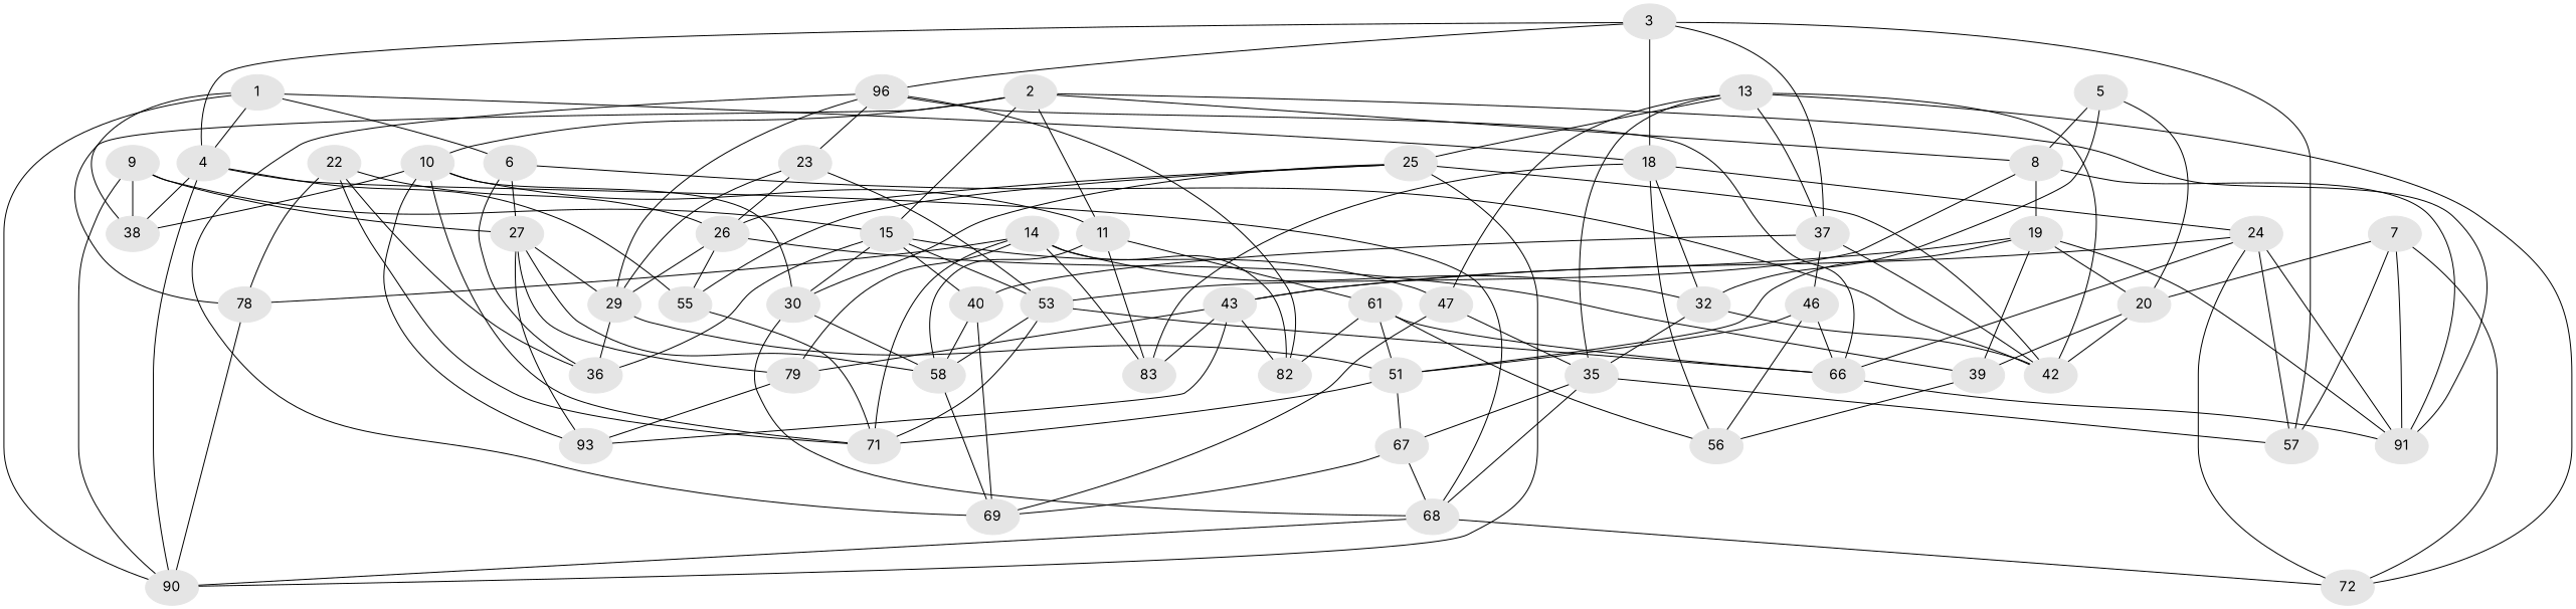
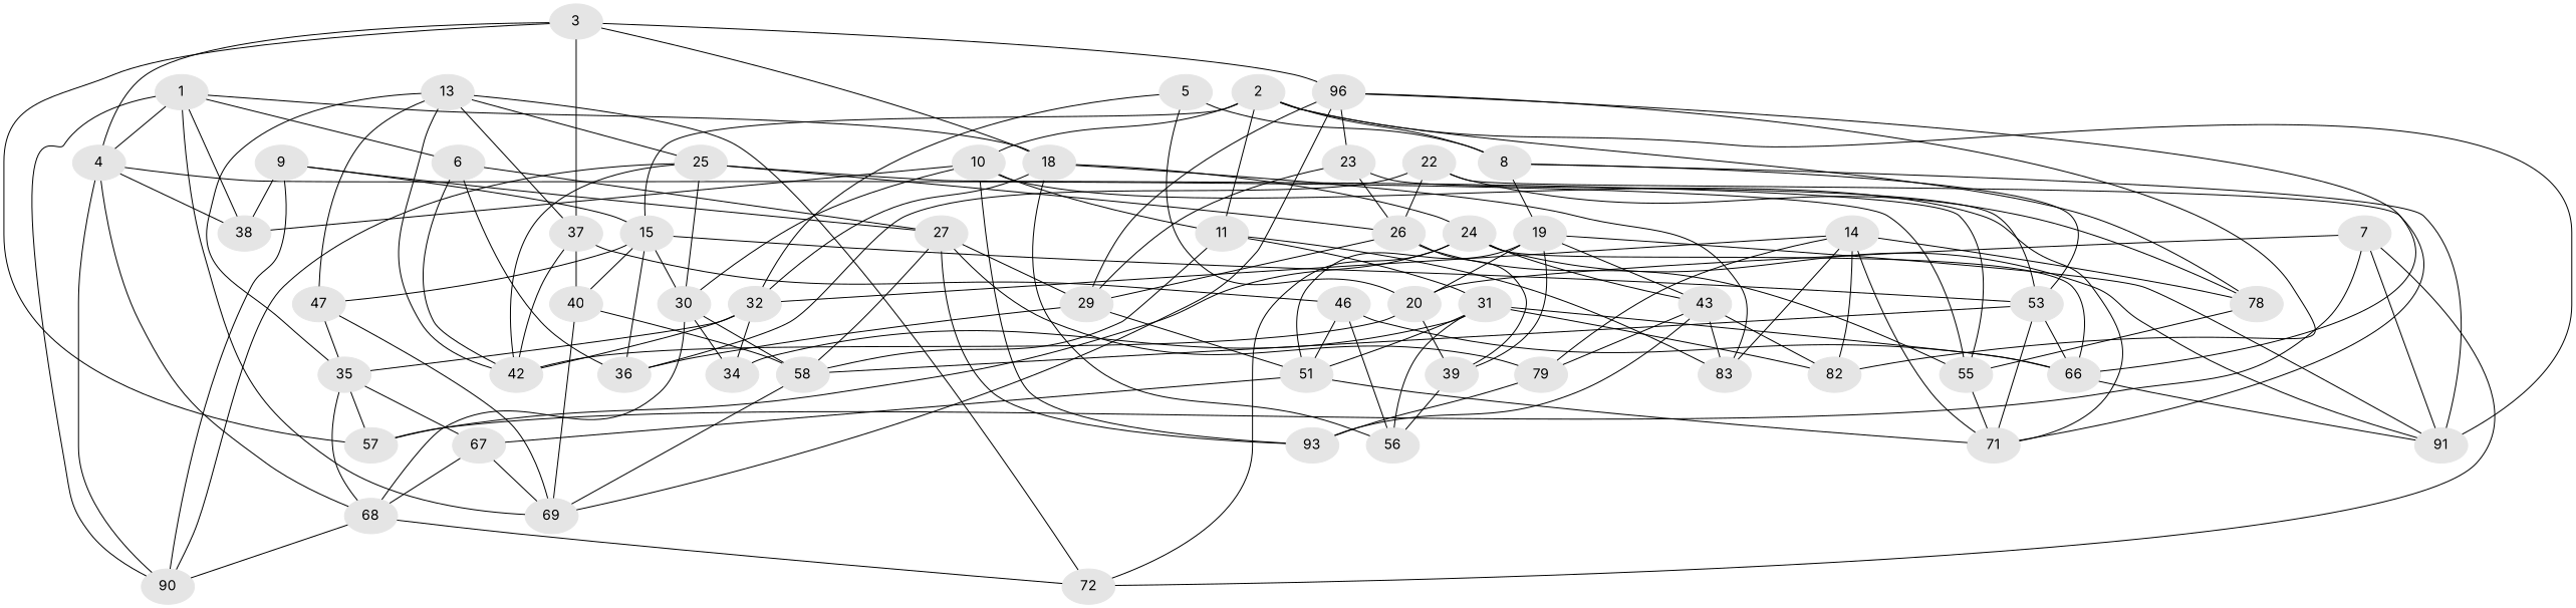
  graph {
    fontname=Inter
    node [color=gray90 fontname=Inter style=filled]
    edge [fontname=Inter]
    1 [super="+50"]
    4 [super="+87"]
    6
    18 [super="+64"]
    38
    69 [super="+77"]
    90 [super="+96"]
    55
    68 [super="+76"]
    27 [super="+54"]
    36
    42 [super="+88"]
    32 [super="+63"]
    83
    24 [super="+85"]
    56
    2 [super="+59"]
    8 [super="+48"]
    10 [super="+86"]
    11 [super="+28"]
    15 [super="+47"]
    78
    91 [super="+95"]
    19 [super="+21"]
    53 [super="+62"]
    30 [super="+60"]
    71 [super="+81"]
    93
-   31 [super="+61" label=61]
+   31 [super="+61"]
    58 [super="+84"]
    n31 [label=47]
    40
    3 [super="+65"]
    n34 [label=96 super="+44"]
    37 [super="+92"]
    57
    23 [super="+74"]
    82
    29 [super="+33"]
    66 [super="+73"]
    46
    72
    5
    20 [super="+49"]
    39 [super="+94"]
    35 [super="+75"]
+   34
    79
    7
    43 [super="+70"]
    51 [super="+52"]
    9
    26 [super="+89"]
    13 [super="+45"]
    25 [super="+80"]
    67
    14 [super="+41"]
    22
    1 -- 4
    1 -- 6
    1 -- 18
    1 -- 38
+   1 -- 69
    1 -- 90
    4 -- 38
    4 -- 90
    4 -- 55
    4 -- 68
    6 -- 27
    6 -- 36
    6 -- 42
    18 -- 32
    18 -- 83
    18 -- 24
    18 -- 56
    55 -- 71
    68 -- 90
    68 -- 72
    27 -- 93
    27 -- 58
    27 -- 29
    27 -- 79
    32 -- 42
    32 -- 35
+   32 -- 34
    24 -- 91
    24 -- 57
    24 -- 66
    24 -- 72
    24 -- 43
    2 -- 8
    2 -- 10
    2 -- 11
    2 -- 15
    2 -- 78
    2 -- 91
    8 -- 91
    8 -- 19
    8 -- 53
    10 -- 38
    10 -- 11
    10 -- 30
    10 -- 71
    10 -- 93
    11 -- 83
    11 -- 31
    11 -- 58
    15 -- 36
    15 -- 53
    15 -- 30
    15 -- n31
    15 -- 40
-   78 -- 90
+   78 -- 55
    19 -- 91
    19 -- 20
    19 -- 39
    19 -- 43
    19 -- 51
    53 -- 71
    53 -- 58
    53 -- 66
    30 -- 68
    30 -- 58
+   30 -- 34
    31 -- 56
    31 -- 82
    31 -- 66
+   31 -- 34
    31 -- 51
    58 -- 69
    n31 -- 69
    n31 -- 35
    40 -- 69
    40 -- 58
    3 -- 4
    3 -- 18
    3 -- n34
    3 -- 37
    3 -- 57
    n34 -- 69
    n34 -- 23
    n34 -- 82
    n34 -- 29
    n34 -- 66
    37 -- 42
    37 -- 40
    37 -- 46
    23 -- 53
    23 -- 29
    23 -- 26
    29 -- 36
    29 -- 51
    66 -- 91
    46 -- 56
    46 -- 66
    46 -- 51
    5 -- 32
    5 -- 8 [weight=2]
    5 -- 20
    20 -- 42
    20 -- 39 [weight=2]
    39 -- 56
    35 -- 68
    35 -- 57
    35 -- 67
    79 -- 93
    7 -- 91
    7 -- 57
    7 -- 72
    7 -- 20
    43 -- 83
    43 -- 93
    43 -- 82
    43 -- 79
    51 -- 71
    51 -- 67
    9 -- 38
    9 -- 90
    9 -- 27
    9 -- 15
    26 -- 55
    26 -- 29
    26 -- 39
    13 -- 42
    13 -- n31
    13 -- 37
    13 -- 72
    13 -- 35
    13 -- 25
    25 -- 90
    25 -- 55
    25 -- 42
    25 -- 30
    25 -- 26
    67 -- 69
    67 -- 68
    14 -- 32
    14 -- 83
    14 -- 78
    14 -- 71
    14 -- 82
    14 -- 79
    22 -- 36
    22 -- 78
    22 -- 71
    22 -- 26
  }
